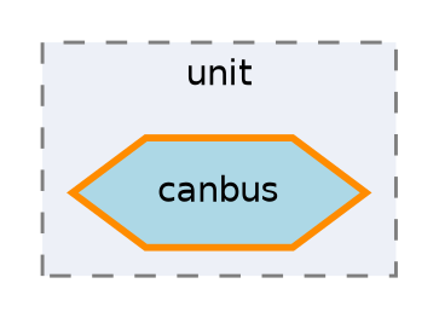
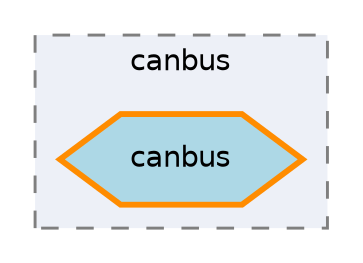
  digraph {
    compound=true
    n1 [color=darkorange fillcolor=lightblue fontname=Helvetica fontsize=10 height=0.2 label=canbus shape=hexagon style="filled,bold" width=0.4]
    subgraph cluster_1 {
      bgcolor="#edf0f7"
      fontname=Helvetica
      fontsize=10
-     label=unit
+     label=canbus
      pencolor=grey50
      style="filled,dashed"
      n1
    }
  }
